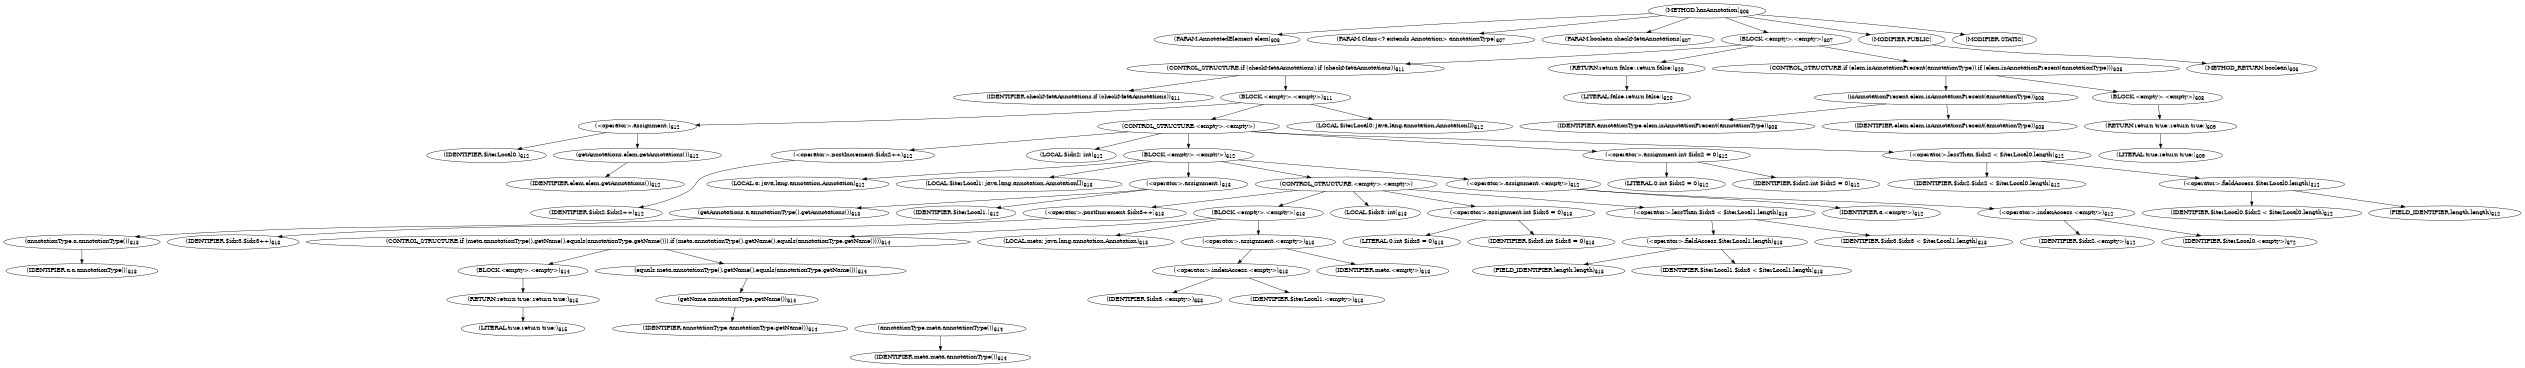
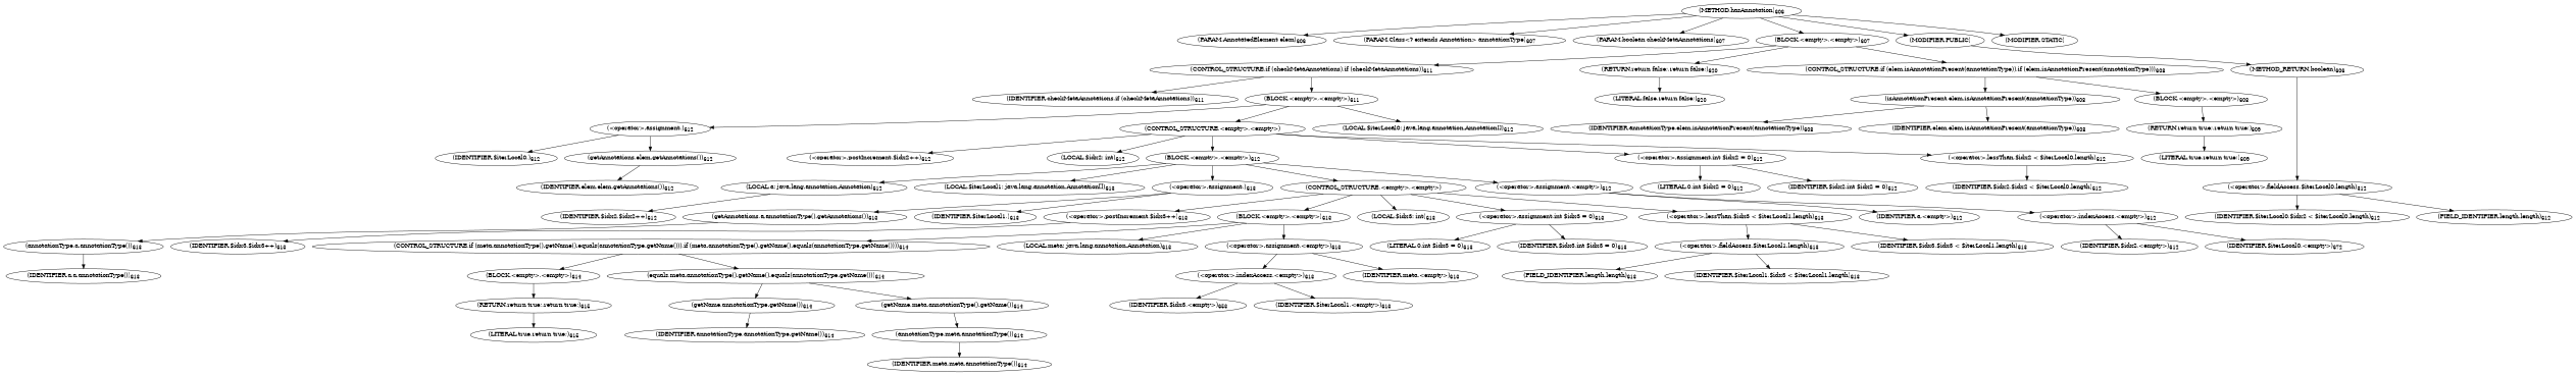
  digraph {
    n1 [label=<(METHOD,hasAnnotation)<SUB>606</SUB>>]
    n2 [label=<(PARAM,AnnotatedElement elem)<SUB>606</SUB>>]
    n3 [label=<(PARAM,Class&lt;? extends Annotation&gt; annotationType)<SUB>607</SUB>>]
    n4 [label=<(PARAM,boolean checkMetaAnnotations)<SUB>607</SUB>>]
    n5 [label=<(BLOCK,&lt;empty&gt;,&lt;empty&gt;)<SUB>607</SUB>>]
    n6 [label=<(MODIFIER,PUBLIC)>]
    n7 [label=<(MODIFIER,STATIC)>]
    n8 [label=<(CONTROL_STRUCTURE,if (elem.isAnnotationPresent(annotationType)),if (elem.isAnnotationPresent(annotationType)))<SUB>608</SUB>>]
    n9 [label=<(CONTROL_STRUCTURE,if (checkMetaAnnotations),if (checkMetaAnnotations))<SUB>611</SUB>>]
    n10 [label=<(RETURN,return false;,return false;)<SUB>620</SUB>>]
    n11 [label=<(METHOD_RETURN,boolean)<SUB>606</SUB>>]
    n12 [label=<(isAnnotationPresent,elem.isAnnotationPresent(annotationType))<SUB>608</SUB>>]
    n13 [label=<(BLOCK,&lt;empty&gt;,&lt;empty&gt;)<SUB>608</SUB>>]
    n14 [label=<(IDENTIFIER,checkMetaAnnotations,if (checkMetaAnnotations))<SUB>611</SUB>>]
    n15 [label=<(BLOCK,&lt;empty&gt;,&lt;empty&gt;)<SUB>611</SUB>>]
    n16 [label=<(LITERAL,false,return false;)<SUB>620</SUB>>]
    n17 [label=<(IDENTIFIER,elem,elem.isAnnotationPresent(annotationType))<SUB>608</SUB>>]
    n18 [label=<(IDENTIFIER,annotationType,elem.isAnnotationPresent(annotationType))<SUB>608</SUB>>]
    n19 [label=<(RETURN,return true;,return true;)<SUB>609</SUB>>]
    n20 [label=<(LITERAL,true,return true;)<SUB>609</SUB>>]
    n21 [label=<(LOCAL,$iterLocal0: java.lang.annotation.Annotation[])<SUB>612</SUB>>]
    n22 [label=<(&lt;operator&gt;.assignment,)<SUB>612</SUB>>]
    n23 [label=<(CONTROL_STRUCTURE,&lt;empty&gt;,&lt;empty&gt;)>]
    n24 [label=<(IDENTIFIER,$iterLocal0,)<SUB>612</SUB>>]
    n25 [label=<(getAnnotations,elem.getAnnotations())<SUB>612</SUB>>]
    n26 [label=<(LOCAL,$idx2: int)<SUB>612</SUB>>]
    n27 [label=<(&lt;operator&gt;.assignment,int $idx2 = 0)<SUB>612</SUB>>]
    n28 [label=<(&lt;operator&gt;.lessThan,$idx2 &lt; $iterLocal0.length)<SUB>612</SUB>>]
    n29 [label=<(&lt;operator&gt;.postIncrement,$idx2++)<SUB>612</SUB>>]
    n30 [label=<(BLOCK,&lt;empty&gt;,&lt;empty&gt;)<SUB>612</SUB>>]
    n31 [label=<(IDENTIFIER,elem,elem.getAnnotations())<SUB>612</SUB>>]
    n32 [label=<(IDENTIFIER,$idx2,int $idx2 = 0)<SUB>612</SUB>>]
    n33 [label=<(LITERAL,0,int $idx2 = 0)<SUB>612</SUB>>]
    n34 [label=<(IDENTIFIER,$idx2,$idx2 &lt; $iterLocal0.length)<SUB>612</SUB>>]
    n35 [label=<(&lt;operator&gt;.fieldAccess,$iterLocal0.length)<SUB>312</SUB>>]
    n36 [label=<(IDENTIFIER,$idx2,$idx2++)<SUB>612</SUB>>]
    n37 [label=<(LOCAL,a: java.lang.annotation.Annotation)<SUB>612</SUB>>]
    n38 [label=<(&lt;operator&gt;.assignment,&lt;empty&gt;)<SUB>612</SUB>>]
    n39 [label=<(LOCAL,$iterLocal1: java.lang.annotation.Annotation[])<SUB>613</SUB>>]
    n40 [label=<(&lt;operator&gt;.assignment,)<SUB>613</SUB>>]
    n41 [label=<(CONTROL_STRUCTURE,&lt;empty&gt;,&lt;empty&gt;)>]
    n42 [label=<(IDENTIFIER,$iterLocal0,$idx2 &lt; $iterLocal0.length)<SUB>612</SUB>>]
    n43 [label=<(FIELD_IDENTIFIER,length,length)<SUB>612</SUB>>]
    n44 [label=<(IDENTIFIER,a,&lt;empty&gt;)<SUB>612</SUB>>]
    n45 [label=<(&lt;operator&gt;.indexAccess,&lt;empty&gt;)<SUB>612</SUB>>]
-   n46 [label=<(IDENTIFIER,$iterLocal1,)<SUB>612</SUB>>]
+   n46 [label=<(IDENTIFIER,$iterLocal1,)<SUB>613</SUB>>]
    n47 [label=<(getAnnotations,a.annotationType().getAnnotations())<SUB>613</SUB>>]
    n48 [label=<(LOCAL,$idx3: int)<SUB>613</SUB>>]
    n49 [label=<(&lt;operator&gt;.assignment,int $idx3 = 0)<SUB>613</SUB>>]
    n50 [label=<(&lt;operator&gt;.lessThan,$idx3 &lt; $iterLocal1.length)<SUB>613</SUB>>]
    n51 [label=<(&lt;operator&gt;.postIncrement,$idx3++)<SUB>613</SUB>>]
    n52 [label=<(BLOCK,&lt;empty&gt;,&lt;empty&gt;)<SUB>613</SUB>>]
    n53 [label=<(IDENTIFIER,$iterLocal0,&lt;empty&gt;)<SUB>672</SUB>>]
    n54 [label=<(IDENTIFIER,$idx2,&lt;empty&gt;)<SUB>612</SUB>>]
    n55 [label=<(annotationType,a.annotationType())<SUB>613</SUB>>]
    n56 [label=<(IDENTIFIER,a,a.annotationType())<SUB>613</SUB>>]
    n57 [label=<(IDENTIFIER,$idx3,int $idx3 = 0)<SUB>613</SUB>>]
    n58 [label=<(LITERAL,0,int $idx3 = 0)<SUB>613</SUB>>]
    n59 [label=<(IDENTIFIER,$idx3,$idx3 &lt; $iterLocal1.length)<SUB>613</SUB>>]
    n60 [label=<(&lt;operator&gt;.fieldAccess,$iterLocal1.length)<SUB>613</SUB>>]
    n61 [label=<(IDENTIFIER,$idx3,$idx3++)<SUB>613</SUB>>]
    n62 [label=<(LOCAL,meta: java.lang.annotation.Annotation)<SUB>613</SUB>>]
    n63 [label=<(&lt;operator&gt;.assignment,&lt;empty&gt;)<SUB>613</SUB>>]
    n64 [label=<(CONTROL_STRUCTURE,if (meta.annotationType().getName().equals(annotationType.getName())),if (meta.annotationType().getName().equals(annotationType.getName())))<SUB>614</SUB>>]
    n65 [label=<(IDENTIFIER,$iterLocal1,$idx3 &lt; $iterLocal1.length)<SUB>613</SUB>>]
    n66 [label=<(FIELD_IDENTIFIER,length,length)<SUB>613</SUB>>]
    n67 [label=<(IDENTIFIER,meta,&lt;empty&gt;)<SUB>613</SUB>>]
    n68 [label=<(&lt;operator&gt;.indexAccess,&lt;empty&gt;)<SUB>613</SUB>>]
    n69 [label=<(equals,meta.annotationType().getName().equals(annotationType.getName()))<SUB>614</SUB>>]
    n70 [label=<(BLOCK,&lt;empty&gt;,&lt;empty&gt;)<SUB>614</SUB>>]
    n71 [label=<(IDENTIFIER,$iterLocal1,&lt;empty&gt;)<SUB>613</SUB>>]
    n72 [label=<(IDENTIFIER,$idx3,&lt;empty&gt;)<SUB>653</SUB>>]
+   n73 [label=<(getName,meta.annotationType().getName())<SUB>614</SUB>>]
    n74 [label=<(getName,annotationType.getName())<SUB>614</SUB>>]
    n75 [label=<(RETURN,return true;,return true;)<SUB>615</SUB>>]
    n76 [label=<(annotationType,meta.annotationType())<SUB>614</SUB>>]
    n77 [label=<(IDENTIFIER,annotationType,annotationType.getName())<SUB>614</SUB>>]
    n78 [label=<(IDENTIFIER,meta,meta.annotationType())<SUB>614</SUB>>]
    n79 [label=<(LITERAL,true,return true;)<SUB>615</SUB>>]
    n1 -> n2
    n1 -> n3
    n1 -> n4
    n1 -> n5
    n1 -> n6
    n1 -> n7
    n5 -> n8
    n5 -> n9
    n5 -> n10
    n6 -> n11
    n8 -> n12
    n8 -> n13
    n9 -> n14
    n9 -> n15
    n10 -> n16
    n12 -> n17
    n12 -> n18
    n13 -> n19
    n15 -> n21
    n15 -> n22
    n15 -> n23
    n19 -> n20
    n22 -> n24
    n22 -> n25
    n23 -> n26
    n23 -> n27
    n23 -> n28
    n23 -> n29
    n23 -> n30
    n25 -> n31
    n27 -> n32
    n27 -> n33
    n28 -> n34
-   n28 -> n35
-   n29 -> n36
+   n11 -> n35
+   n37 -> n36
    n30 -> n37
    n30 -> n38
    n30 -> n39
    n30 -> n40
    n30 -> n41
    n35 -> n42
    n35 -> n43
    n38 -> n44
    n38 -> n45
    n40 -> n46
    n40 -> n47
    n41 -> n48
    n41 -> n49
    n41 -> n50
    n41 -> n51
    n41 -> n52
    n45 -> n53
    n45 -> n54
    n47 -> n55
    n49 -> n57
    n49 -> n58
    n50 -> n59
    n50 -> n60
    n51 -> n61
    n52 -> n62
    n52 -> n63
    n52 -> n64
    n55 -> n56
    n60 -> n65
    n60 -> n66
    n63 -> n67
    n63 -> n68
    n64 -> n69
    n64 -> n70
    n68 -> n71
    n68 -> n72
+   n69 -> n73
    n69 -> n74
    n70 -> n75
+   n73 -> n76
    n74 -> n77
    n75 -> n79
    n76 -> n78
  }
